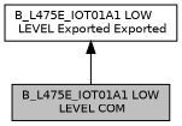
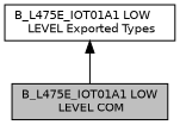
  digraph {
    rankdir=TB
    node [color=black fontname=Helvetica fontsize=10 shape=box style=filled]
    n1 [fillcolor=grey75 fontcolor=black height=0.2 label="B_L475E_IOT01A1 LOW\l LEVEL COM" width=0.4]
-   n2 [fillcolor=white height=0.2 label="B_L475E_IOT01A1 LOW\l LEVEL Exported Exported" width=0.4]
+   n2 [fillcolor=white height=0.2 label="B_L475E_IOT01A1 LOW\l LEVEL Exported Types" width=0.4]
    n2 -> n1 [dir=back fontname=Helvetica fontsize=10 labelfontname=Helvetica labelfontsize=10 shape=plaintext style=solid]
  }
